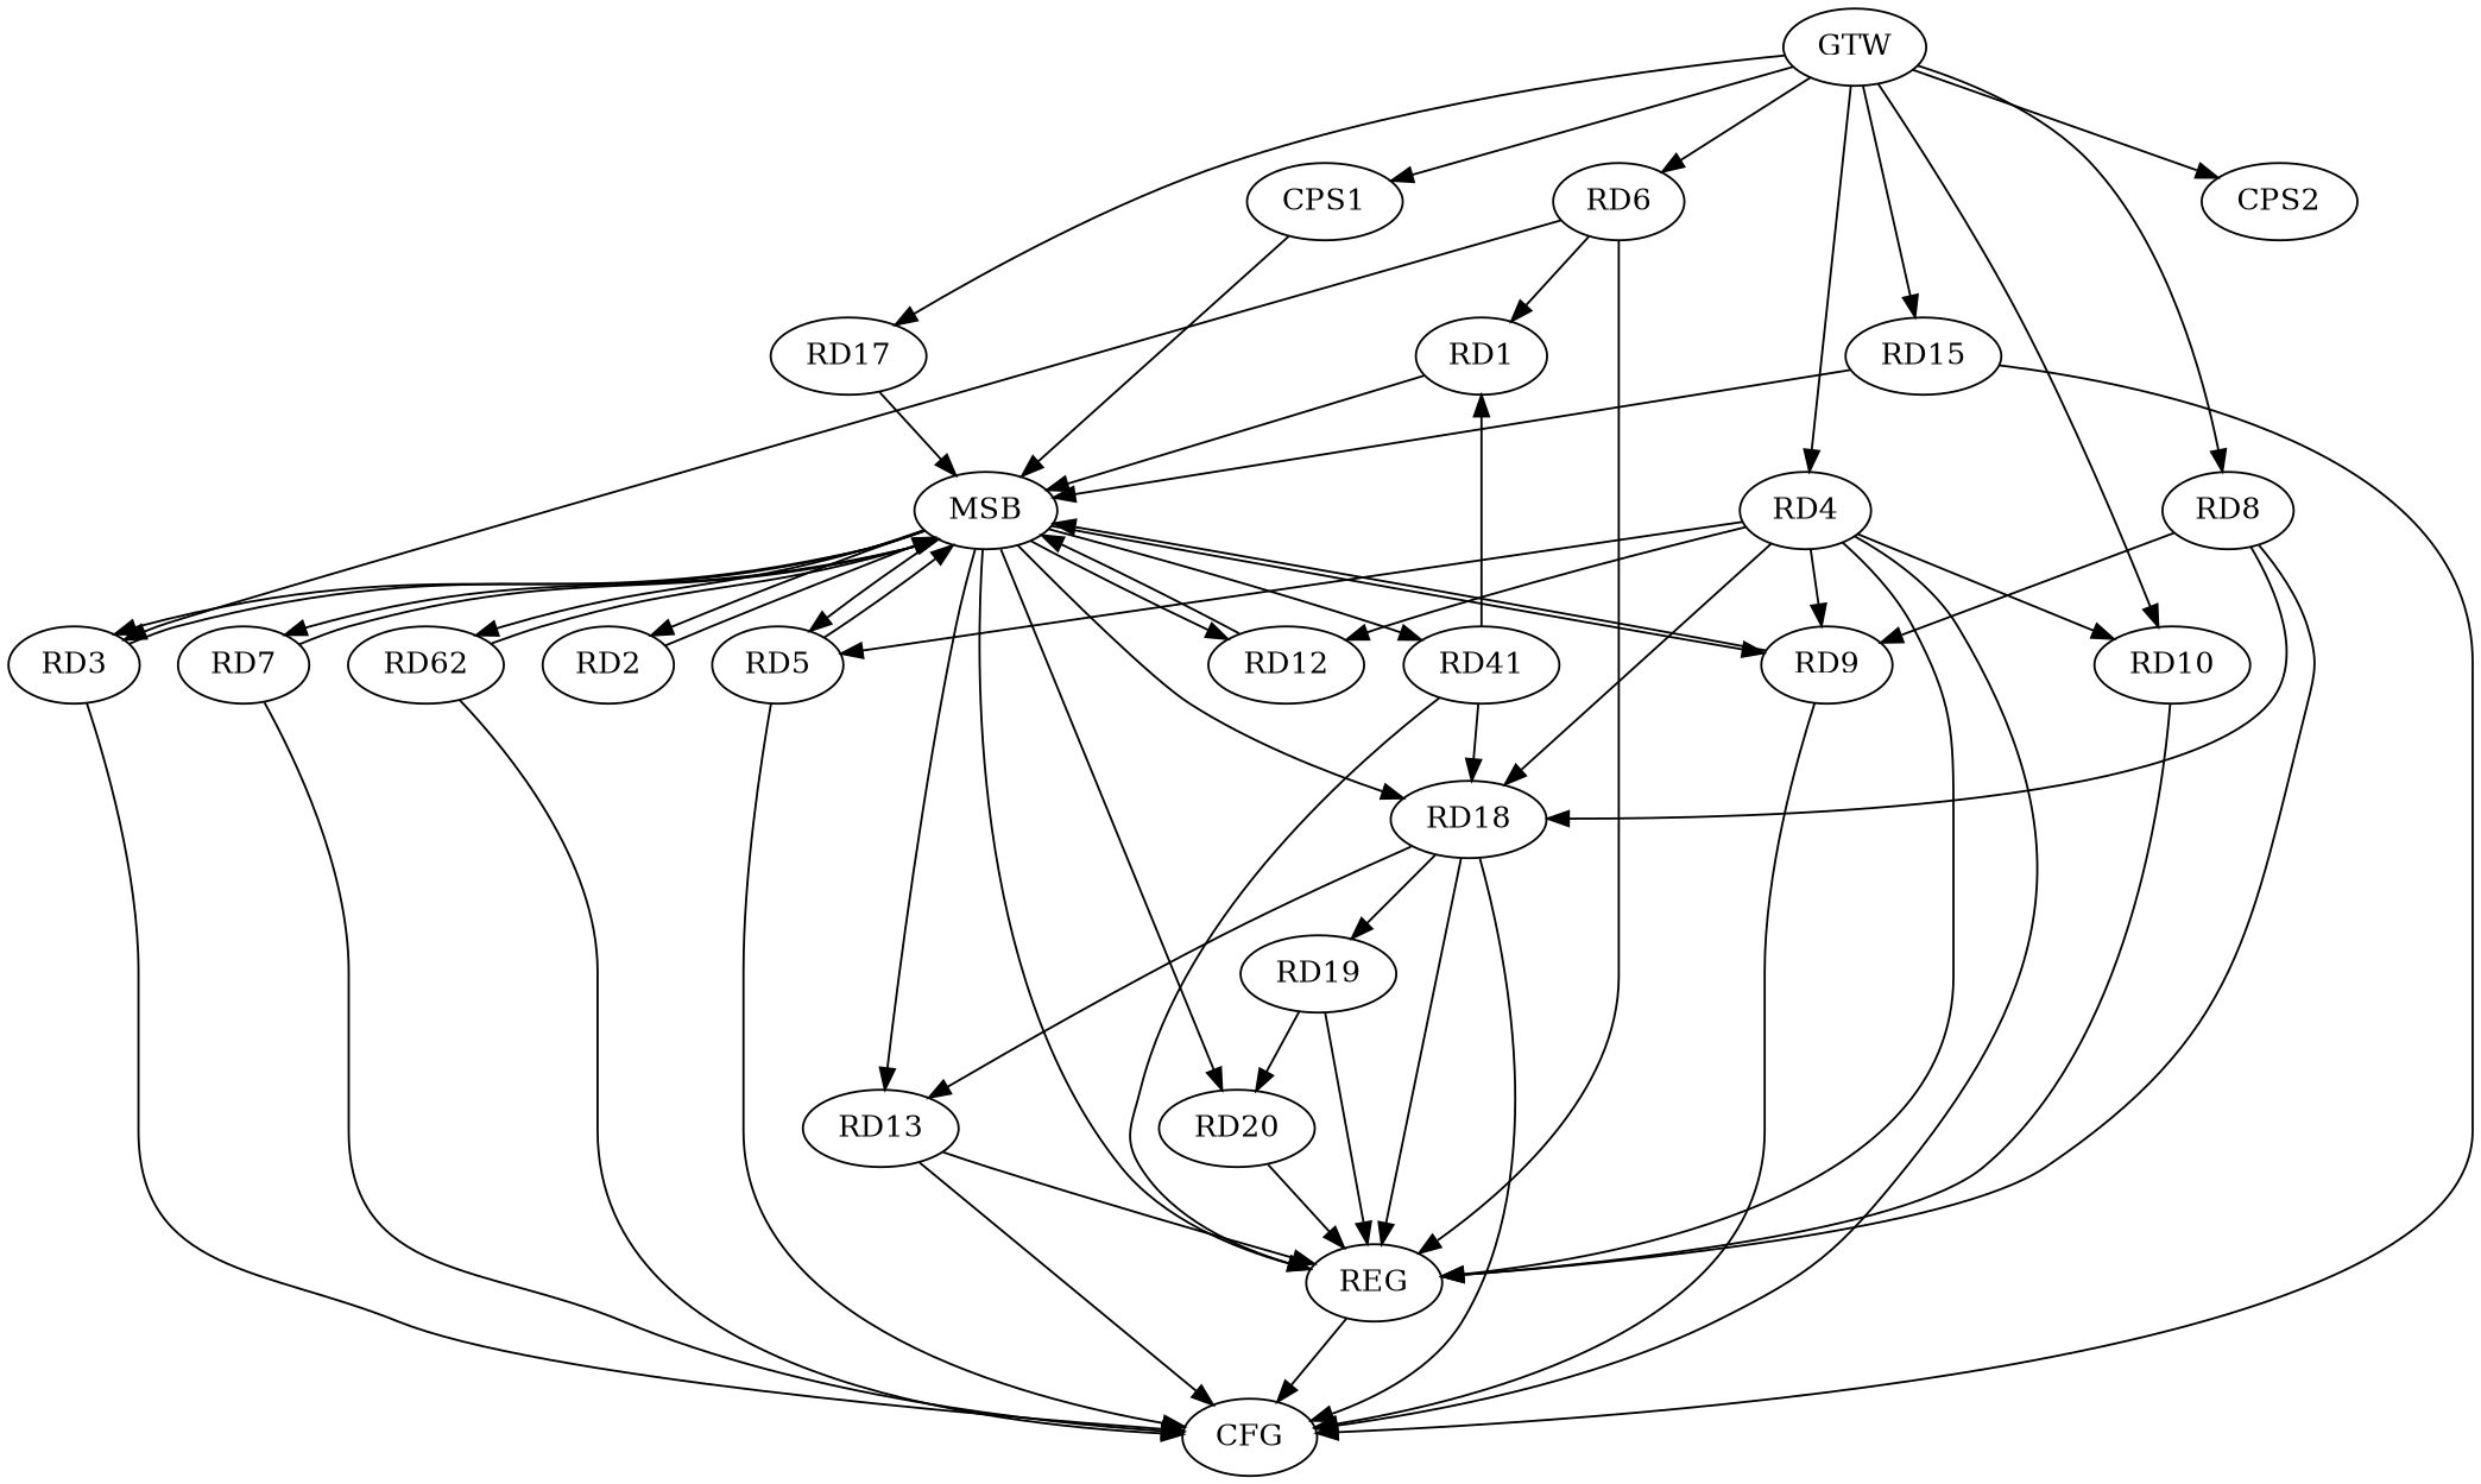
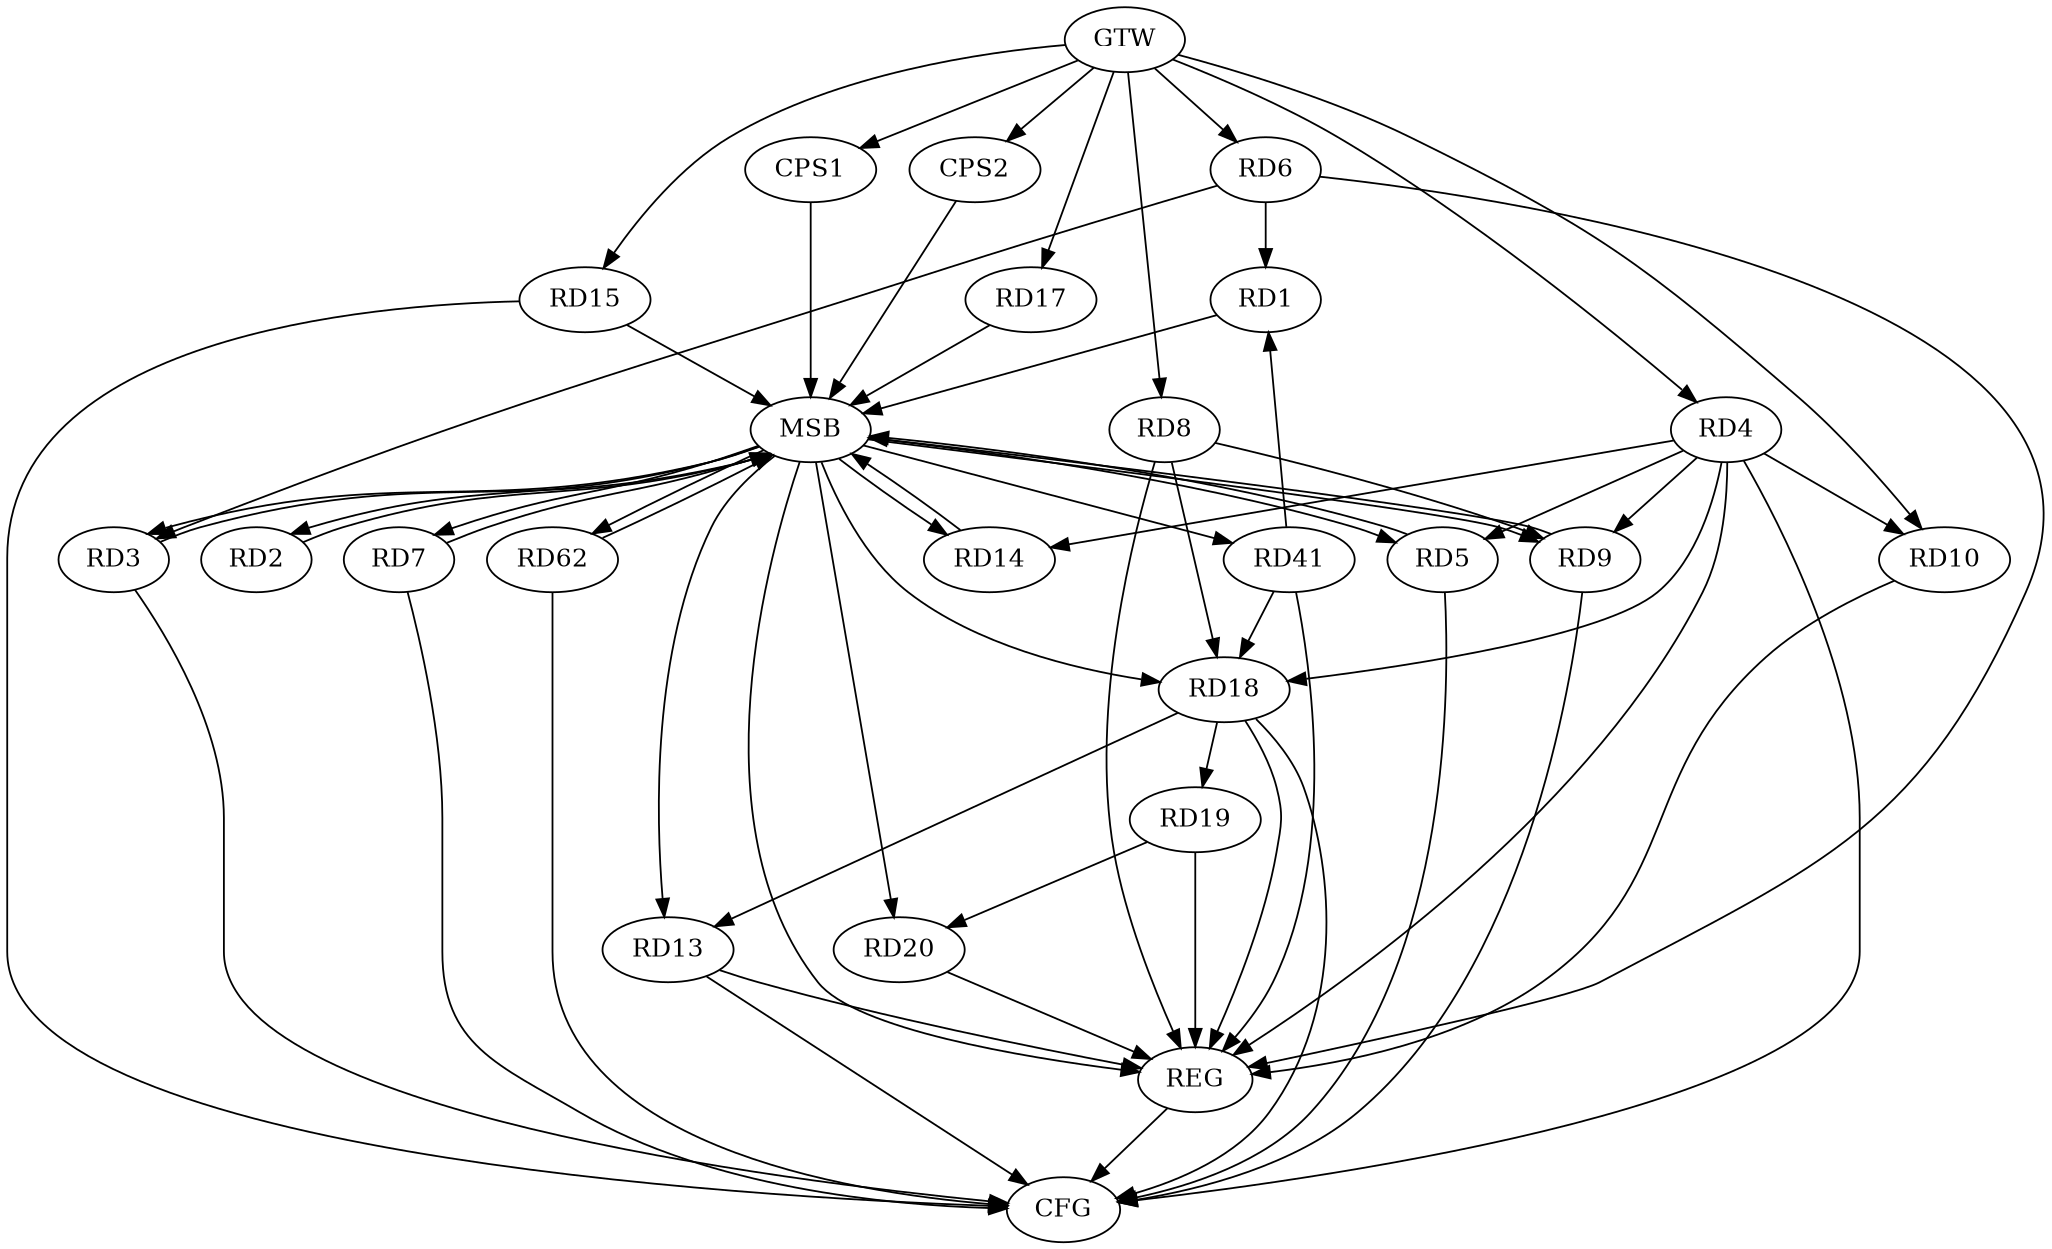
  strict digraph {
    n1 [label=RD1]
    n2 [label=MSB]
    n3 [label=RD2]
    n4 [label=RD3]
    n5 [label=RD5]
    n6 [label=RD9]
-   n7 [label=RD12]
+   n7 [label=RD14]
    n8 [label=RD18]
    n9 [label=REG]
    n10 [label=RD7]
    n11 [label=RD41]
    n12 [label=RD62]
    n13 [label=RD13]
    n14 [label=RD20]
    n15 [label=CFG]
    n16 [label=RD4]
    n17 [label=RD10]
    n18 [label=RD19]
    n19 [label=RD6]
    n20 [label=RD8]
    n21 [label=RD15]
    n22 [label=RD17]
    n23 [label=CPS1]
    n24 [label=CPS2]
    n25 [label=GTW]
    n1 -> n2
    n2 -> n3
    n2 -> n4
    n2 -> n5
    n2 -> n6
    n2 -> n7
    n2 -> n8
    n2 -> n9
    n2 -> n10
    n2 -> n11
    n2 -> n12
    n2 -> n13
    n2 -> n14
    n3 -> n2
    n4 -> n2
    n4 -> n15
    n5 -> n2
    n5 -> n15
    n6 -> n2
    n6 -> n15
    n7 -> n2
    n8 -> n9
    n8 -> n13
    n8 -> n15
    n8 -> n18
    n9 -> n15
    n10 -> n2
    n10 -> n15
    n11 -> n1
    n11 -> n8
    n11 -> n9
    n12 -> n2
    n12 -> n15
    n13 -> n9
    n13 -> n15
    n14 -> n9
    n16 -> n5
    n16 -> n6
    n16 -> n7
    n16 -> n8
    n16 -> n9
    n16 -> n15
    n16 -> n17
    n17 -> n9
    n18 -> n9
    n18 -> n14
    n19 -> n1
    n19 -> n4
    n19 -> n9
    n20 -> n6
    n20 -> n8
    n20 -> n9
    n21 -> n2
    n21 -> n15
    n22 -> n2
    n23 -> n2
+   n24 -> n2
    n25 -> n16
    n25 -> n17
    n25 -> n19
    n25 -> n20
    n25 -> n21
    n25 -> n22
    n25 -> n23
    n25 -> n24
  }
